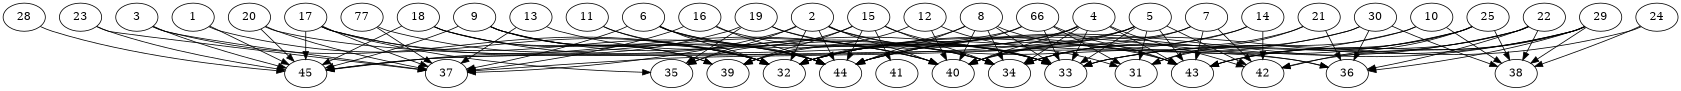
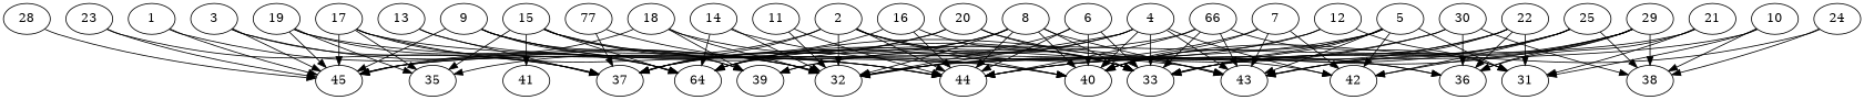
  digraph {
    node [alpha=0.02]
    1 [alpha=0.18 expect_size=10081280]
    32 [alpha=0.18 expect_size=34551808]
    45 [alpha=0.13 expect_size=29295616]
    2 [alpha=0.09 expect_size=11330560]
    33 [expect_size=32340992]
    35 [expect_size=11211776]
    36 [alpha=0.11 expect_size=9418752]
    37 [alpha=0.15 expect_size=32447488]
    40 [alpha=0.01 expect_size=29448192]
    44 [alpha=0.11 expect_size=31224832]
    3 [alpha=0.11 expect_size=22728704]
    4 [alpha=0.13 expect_size=45064192]
-   34 [alpha=0.19 expect_size=11287552]
+   34 [alpha=0.19 expect_size=11287552 label=64]
    39 [alpha=0.03 expect_size=6591488]
    42 [expect_size=30258176]
    43 [alpha=0.04 expect_size=25673728]
    5 [expect_size=29730816]
    31 [alpha=0.15 expect_size=47619072]
    6 [alpha=0.06 expect_size=31784960]
    7 [alpha=0.04 expect_size=42489856]
    8 [alpha=0.07 expect_size=30228480]
    41 [alpha=0.06 expect_size=41525248]
    9 [alpha=0.06 expect_size=51998720]
    10 [alpha=0.16 expect_size=49391616]
    38 [alpha=0.16 expect_size=23177216]
    11 [alpha=0.03 expect_size=39863296]
    12 [alpha=0.15 expect_size=35269632]
    13 [alpha=0.01 expect_size=8695808]
    14 [alpha=0.08 expect_size=34810880]
    15 [alpha=0.17 expect_size=18486272]
    16 [alpha=0.03 expect_size=22319104]
    17 [alpha=0.18 expect_size=37432320]
    18 [alpha=0.01 expect_size=47629312]
    19 [alpha=0.12 expect_size=18115584]
    20 [alpha=0.12 expect_size=31657984]
    21 [alpha=0.14 expect_size=23033856]
    22 [alpha=0.19 expect_size=30054400]
    23 [alpha=0.11 expect_size=18106368]
    24 [alpha=0.20 expect_size=20170752]
    25 [alpha=0.19 expect_size=38572032]
    n41 [alpha=0.10 expect_size=32373760 label=66]
    n42 [alpha=0.16 expect_size=39154688 label=77]
    28 [alpha=0.13 expect_size=34063360]
    29 [alpha=0.10 expect_size=36036608]
    30 [alpha=0.05 expect_size=18270208]
    1 -> 32
    1 -> 45
    2 -> 32
    2 -> 33
    2 -> 35
    2 -> 36
    2 -> 37
    2 -> 40
    2 -> 44
    3 -> 32
    3 -> 45
    3 -> 37
    4 -> 32
    4 -> 33
    4 -> 40
    4 -> 34
    4 -> 39
    4 -> 42
    4 -> 43
    5 -> 32
    5 -> 45
    5 -> 33
    5 -> 40
    5 -> 42
    5 -> 43
    5 -> 31
    6 -> 32
    6 -> 33
    6 -> 40
    6 -> 44
    7 -> 37
    7 -> 40
    7 -> 42
    7 -> 43
    8 -> 32
    8 -> 33
-   6 -> 37
+   8 -> 37
    8 -> 40
    8 -> 44
    8 -> 34
    8 -> 43
    9 -> 32
    9 -> 45
    9 -> 44
    9 -> 34
    9 -> 39
    10 -> 32
    10 -> 31
    10 -> 38
    11 -> 32
    11 -> 44
    12 -> 40
    12 -> 39
    12 -> 31
    13 -> 37
    13 -> 34
    14 -> 32
    14 -> 34
    14 -> 42
    15 -> 33
    15 -> 35
    15 -> 44
    15 -> 34
    15 -> 39
    15 -> 41
    16 -> 33
    16 -> 37
    16 -> 44
    17 -> 45
    17 -> 35
    17 -> 37
    17 -> 40
    17 -> 44
    18 -> 32
    18 -> 45
    18 -> 33
    18 -> 39
    19 -> 45
    19 -> 35
    19 -> 34
    19 -> 43
    20 -> 45
    20 -> 36
    20 -> 37
+   20 -> 43
    21 -> 36
    21 -> 34
    21 -> 31
    22 -> 33
    22 -> 36
    22 -> 44
    22 -> 43
-   22 -> 38
+   22 -> 31
    23 -> 45
    23 -> 37
    24 -> 33
    24 -> 38
    25 -> 33
    25 -> 44
    25 -> 42
    25 -> 43
    25 -> 38
    n41 -> 45
    n41 -> 33
    n41 -> 44
    n41 -> 43
    n41 -> 31
    n42 -> 37
    n42 -> 40
    28 -> 45
    29 -> 36
    29 -> 40
    29 -> 44
    29 -> 42
    29 -> 43
    29 -> 38
    30 -> 32
    30 -> 36
    30 -> 34
    30 -> 38
  }
